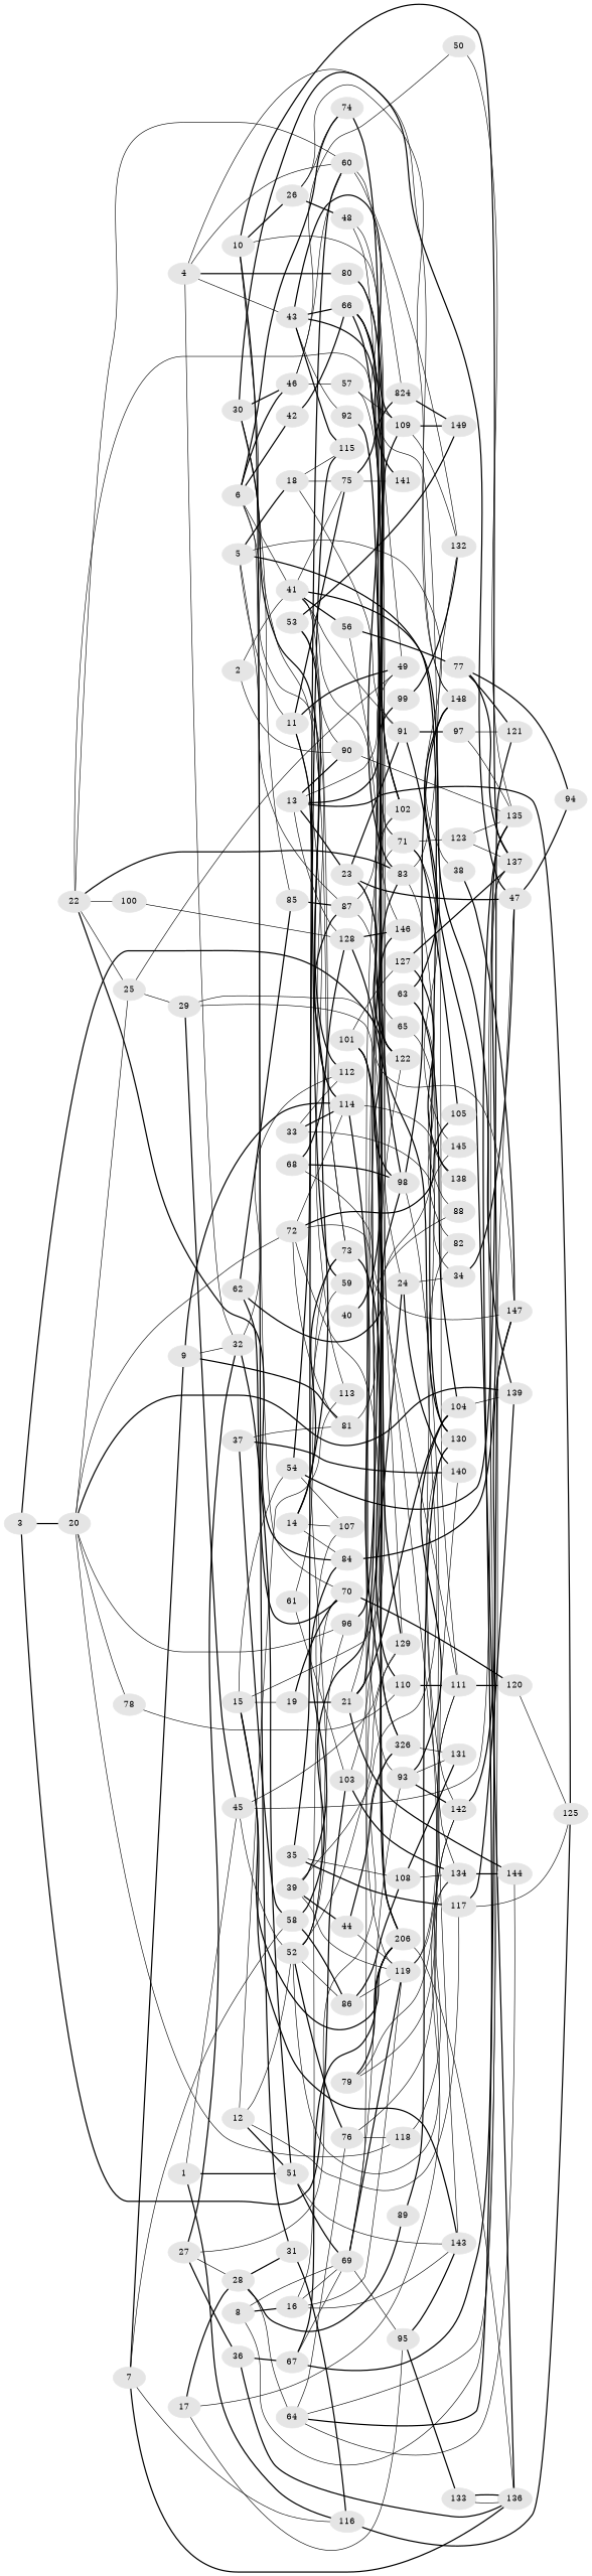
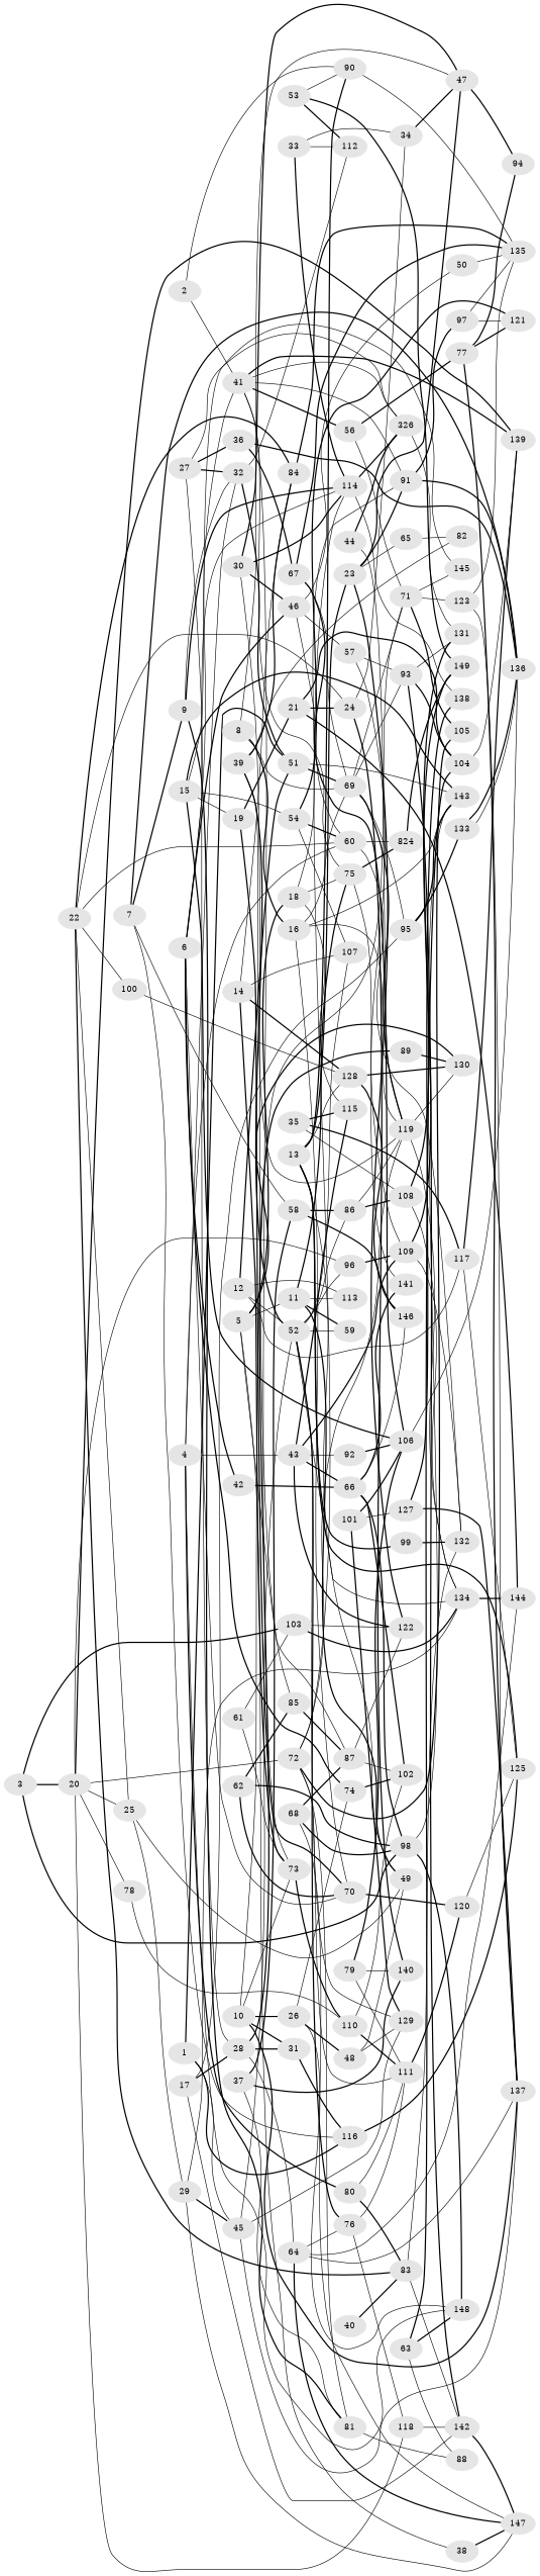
  graph {
    rankdir=LR
    node [color=gray90 style=filled]
    edge [style=solid]
    1
    45
    51
    116
    137
    52
    129
    69
    143
    125
    2
    41
    90
    73
    75
    91
    139
    n18 [label=326]
    56
    135
    3
    20
    98
    103
    25
    72
    78
    96
    118
    148
    122
    134
    4
    32
    43
    60
    80
    112
    115
    66
    92
    109
    n43 [label=824]
    132
    83
    111
    5
    11
    18
    38
    87
    130
    49
    59
    113
    147
    102
    6
    42
    46
    70
    74
    114
    50
    57
    120
    138
    7
    9
    58
    136
    81
    86
    146
    8
    16
    47
    119
    94
    71
    95
    93
    88
    10
    26
    31
    48
    145
    105
    123
    110
    141
    12
    117
    107
    76
    13
    23
    99
    128
    65
    14
    84
    15
    19
    54
-   106 [label=206]
+   106
    21
    121
    17
    28
    142
    64
    89
    133
    97
    24
    104
    144
    29
    34
    140
    22
    100
    82
    27
    36
    67
    131
    30
    85
    33
    35
    108
    37
    39
    44
    40
    77
    149
    53
    61
    62
    63
    68
    79
    101
    127
    1 -- 45
    1 -- 51 [style=bold]
    1 -- 116 [style=bold]
    45 -- 137
    45 -- 52
    45 -- 129
    51 -- 69 [style=bold]
    51 -- 143
    116 -- 125 [style=bold]
    52 -- 129
    52 -- 96
    52 -- 134
    52 -- 59
    52 -- 86
    52 -- 107
    52 -- 76 [style=bold]
    69 -- 119 [style=bold]
    69 -- 71
    69 -- 95
    69 -- 93
    2 -- 41
    2 -- 90
    41 -- 73
    41 -- 75
    41 -- 91
    41 -- 139 [style=bold]
    41 -- n18
    41 -- 56 [style=bold]
    90 -- 135
    73 -- 110 [style=bold]
    75 -- n43 [style=bold]
    75 -- 141
    91 -- 136 [style=bold]
    91 -- 97 [style=bold]
    n18 -- 131
    56 -- 71
    56 -- 77 [style=bold]
    3 -- 20 [style=bold]
    3 -- 98 [style=bold]
    3 -- 103 [style=bold]
    20 -- 139 [style=bold]
    20 -- 25
    20 -- 72
    20 -- 78
    20 -- 96
    20 -- 118
    98 -- 143
    98 -- 148 [style=bold]
    103 -- 122
    103 -- 134 [style=bold]
    25 -- 49
    25 -- 29
    72 -- 111
    72 -- 114
    72 -- 81
    72 -- 119
    72 -- 105 [style=bold]
    78 -- 110
    96 -- 109 [style=bold]
    118 -- 142
    134 -- 144 [style=bold]
    4 -- 148
    4 -- 32
    4 -- 43
    4 -- 60
    4 -- 80 [style=bold]
    32 -- 51 [style=bold]
    32 -- 112
    43 -- 122 [style=bold]
    43 -- 115 [style=bold]
    43 -- 66 [style=bold]
    43 -- 92
    43 -- 109 [style=bold]
    60 -- n43
    60 -- 132
    80 -- 83 [style=bold]
    80 -- 111
    66 -- 98 [style=bold]
    66 -- 102 [style=bold]
    66 -- 146
    66 -- 141 [style=bold]
    92 -- 106 [style=bold]
    109 -- 132
    109 -- 149 [style=bold]
    n43 -- 149 [style=bold]
    83 -- 132
    83 -- 142
    111 -- 120 [style=bold]
    5 -- 11
    5 -- 18 [style=bold]
    5 -- 38
    5 -- 87
    5 -- 130 [style=bold]
    11 -- 75 [style=bold]
    11 -- 49 [style=bold]
    11 -- 59 [style=bold]
    11 -- 113
    18 -- 75
    18 -- 91
    18 -- 115
    38 -- 147 [style=bold]
    87 -- 122
    87 -- 102
    6 -- 41
    6 -- 42 [style=bold]
    6 -- 46 [style=bold]
    6 -- 70
    6 -- 74 [style=bold]
    6 -- 114
    42 -- 66 [style=bold]
    46 -- 60
    46 -- 50
    46 -- 57
    70 -- 120 [style=bold]
    74 -- 102 [style=bold]
    114 -- n18 [style=bold]
    114 -- 138
    50 -- 135
    57 -- 109
    57 -- 93
    120 -- 125
    7 -- 116
    7 -- 9 [style=bold]
    7 -- 58
    7 -- 136 [style=bold]
    9 -- 32
    9 -- 114 [style=bold]
    9 -- 81 [style=bold]
    58 -- 86 [style=bold]
    58 -- 146 [style=bold]
    81 -- 88
    86 -- 119
    86 -- 108 [style=bold]
    8 -- 69
    8 -- 16 [style=bold]
    8 -- 47
    16 -- 69
    16 -- 143
    16 -- 70
    16 -- 119
    47 -- 94 [style=bold]
    119 -- 134
    119 -- 130
    71 -- 145
    71 -- 105 [style=bold]
    71 -- 123
    95 -- 143 [style=bold]
    95 -- 133 [style=bold]
    93 -- 142 [style=bold]
    93 -- 104 [style=bold]
    93 -- 131
    10 -- 137 [style=bold]
    10 -- 73
    10 -- 71
    10 -- 26 [style=bold]
    10 -- 31 [style=bold]
    26 -- 148
    26 -- 74
    26 -- 48 [style=bold]
    31 -- 116 [style=bold]
    48 -- 129
    48 -- 49
    123 -- 137
    123 -- 135
    110 -- 111 [style=bold]
    12 -- 51 [style=bold]
    12 -- 52
    12 -- 113
    12 -- 117
    117 -- 125
    117 -- 139 [style=bold]
    76 -- 118
    76 -- 111
    13 -- 125 [style=bold]
    13 -- 90 [style=bold]
    13 -- 49
    13 -- 23 [style=bold]
    13 -- 99 [style=bold]
    13 -- 128
    23 -- 91 [style=bold]
    23 -- 122 [style=bold]
    23 -- 47 [style=bold]
    23 -- 65
    99 -- 132 [style=bold]
    128 -- 130 [style=bold]
    128 -- 146 [style=bold]
    65 -- 82
    14 -- 73 [style=bold]
    14 -- 107
    14 -- 128 [style=bold]
    14 -- 84
    84 -- 135 [style=bold]
    15 -- 143 [style=bold]
    15 -- 145
    15 -- 19
    15 -- 54
    15 -- 106 [style=bold]
    19 -- 70 [style=bold]
    19 -- 21 [style=bold]
    54 -- 60 [style=bold]
    54 -- 107
    54 -- 121 [style=bold]
    106 -- 136
-   21 -- 102
+   110 -- 102
    21 -- 24 [style=bold]
    21 -- 104 [style=bold]
    21 -- 144 [style=bold]
    17 -- 95
    17 -- 28 [style=bold]
    17 -- 142
    28 -- 31 [style=bold]
    28 -- 64
    28 -- 89 [style=bold]
    142 -- 147 [style=bold]
    64 -- 137
    64 -- 147 [style=bold]
    64 -- 76
    64 -- 144
    89 -- 130 [style=bold]
    133 -- 136
    133 -- 136 [style=bold]
    97 -- 135
    97 -- 121
    24 -- 34
    24 -- 140 [style=bold]
    104 -- 139
    29 -- 45 [style=bold]
    29 -- 134
    29 -- 147
    34 -- 47 [style=bold]
    22 -- 25
    22 -- 60
    22 -- 83 [style=bold]
    22 -- 84 [style=bold]
    22 -- 24
    22 -- 100
    100 -- 128
    27 -- n18
    27 -- 32 [style=bold]
    27 -- 28
    27 -- 36 [style=bold]
    36 -- 136 [style=bold]
    36 -- 67 [style=bold]
    67 -- 69
    67 -- 135 [style=bold]
    67 -- 106 [style=bold]
    30 -- 46 [style=bold]
    30 -- 114 [style=bold]
    30 -- 47 [style=bold]
    30 -- 85
    85 -- 87 [style=bold]
    33 -- 112
    33 -- 114 [style=bold]
    33 -- 34
    35 -- 115 [style=bold]
    35 -- 117 [style=bold]
    35 -- 108
    108 -- 134
    108 -- 131 [style=bold]
    37 -- 58 [style=bold]
    37 -- 81
    37 -- 140 [style=bold]
    39 -- 119
    39 -- 84 [style=bold]
    39 -- 82
-   39 -- 44 [style=bold]
+   39 -- 52 [style=bold]
    44 -- n18 [style=bold]
    44 -- 119
    40 -- 83 [style=bold]
    77 -- 137 [style=bold]
    77 -- 94 [style=bold]
    77 -- 121 [style=bold]
    53 -- 90
    53 -- 112 [style=bold]
    53 -- 149 [style=bold]
    61 -- 73
    61 -- 103
    62 -- 98 [style=bold]
    62 -- 70 [style=bold]
    62 -- 85 [style=bold]
    63 -- 148 [style=bold]
    63 -- 88
    63 -- 104 [style=bold]
    68 -- 98 [style=bold]
    68 -- 87 [style=bold]
    68 -- 147
    79 -- 111
    79 -- 106 [style=bold]
    79 -- 140
    101 -- 129 [style=bold]
    101 -- 106 [style=bold]
    101 -- 127
    127 -- 137 [style=bold]
    127 -- 138 [style=bold]
  }
